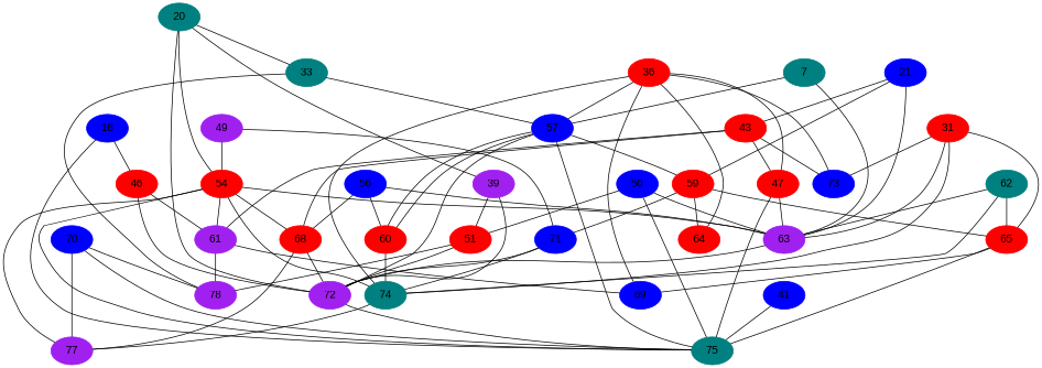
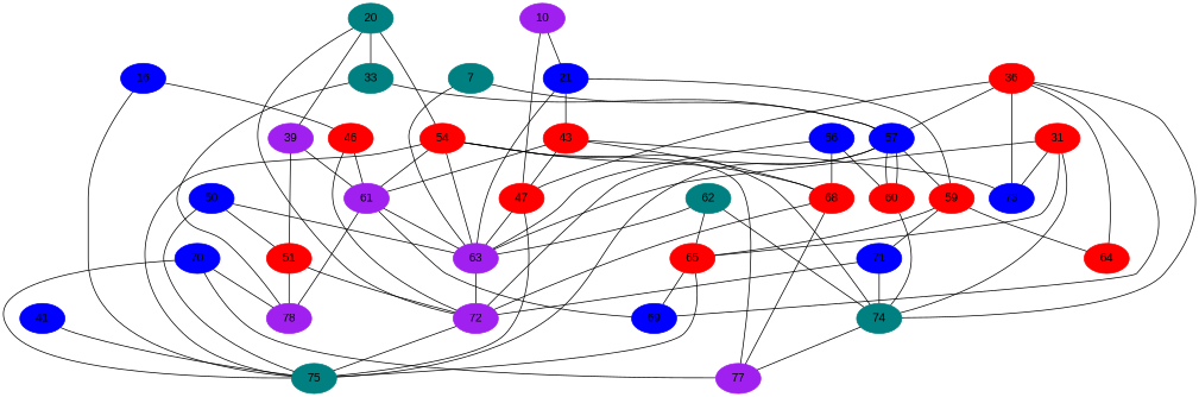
  graph {
    fontname="Liberation Sans"
    node [color=red fontname="Liberation Sans" style=filled]
    edge [fontname="Liberation Sans"]
    57 [color=blue super="+28"]
    75 [color=teal super="+67+23"]
    72 [color=purple super="+12+34+45"]
    59 [super="+17"]
    60
    7 [color=teal]
    63 [color=purple super="+4+42+48+22"]
    21 [color=blue super="+13"]
    43 [super="+8+25"]
+   10 [color=purple]
    47
    16 [color=blue]
    46
    61 [color=purple super="+1+40"]
    20 [color=teal super="+9"]
    33 [color=teal]
    n17 [color=purple label=39]
    54 [super="+44+29+39+53"]
    n19 [color=purple label=78 super="+26"]
    51
    74 [color=teal super="+66"]
    68 [super="+14+52"]
    77 [color=purple super="+24"]
    73 [color=blue]
    65 [super="+38"]
    64
    71 [color=blue]
    31 [super="+27"]
    69 [color=blue]
    36 [super="+19"]
    41 [color=blue]
-   49 [color=purple]
    50 [color=blue]
    56 [color=blue]
    62 [color=teal]
    70 [color=blue]
    57 -- 75
    57 -- 72
    57 -- 59
    57 -- 60
    57 -- 60
    72 -- 75
    59 -- 65
    59 -- 64
    59 -- 71
    60 -- 74
    7 -- 57
    7 -- 63
    63 -- 72 [weight=3]
    21 -- 59
    21 -- 63 [weight=4]
    21 -- 43 [weight=2]
    43 -- 47 [weight=2]
    43 -- 61
    43 -- 68 [weight=2]
    43 -- 73
+   10 -- 21
+   10 -- 47
    47 -- 75 [weight=2]
    47 -- 63
    16 -- 75
    16 -- 46
    46 -- 72 [weight=2]
    46 -- 61
+   61 -- 63
    61 -- n19 [weight=2]
    61 -- 69
    20 -- 72
    20 -- 33
    20 -- n17
    20 -- 54 [weight=2]
    33 -- 57
    33 -- n19
-   n17 -- 72
+   n17 -- 61
    n17 -- 51
    54 -- 75
    54 -- 63 [weight=3]
    54 -- 61
    54 -- 74 [weight=2]
    54 -- 68 [weight=3]
    54 -- 77
    51 -- 72 [weight=2]
    51 -- n19
    74 -- 77
    68 -- 72 [weight=4]
    68 -- 77
    65 -- 75 [weight=2]
    65 -- 69
    71 -- 72
    71 -- 74
    31 -- 63
    31 -- 74
    31 -- 73 [weight=2]
    31 -- 65
    36 -- 57 [weight=2]
    36 -- 47 [weight=2]
    36 -- 74 [weight=2]
    36 -- 73 [weight=2]
    36 -- 64
    36 -- 69
    41 -- 75 [weight=2]
-   49 -- 54
-   49 -- 71
    50 -- 75
    50 -- 63
    50 -- 51
    56 -- 60
    56 -- 63
    56 -- 68
    62 -- 63
    62 -- 74
    62 -- 65
    70 -- 75
    70 -- n19
    70 -- 77 [weight=2]
  }
